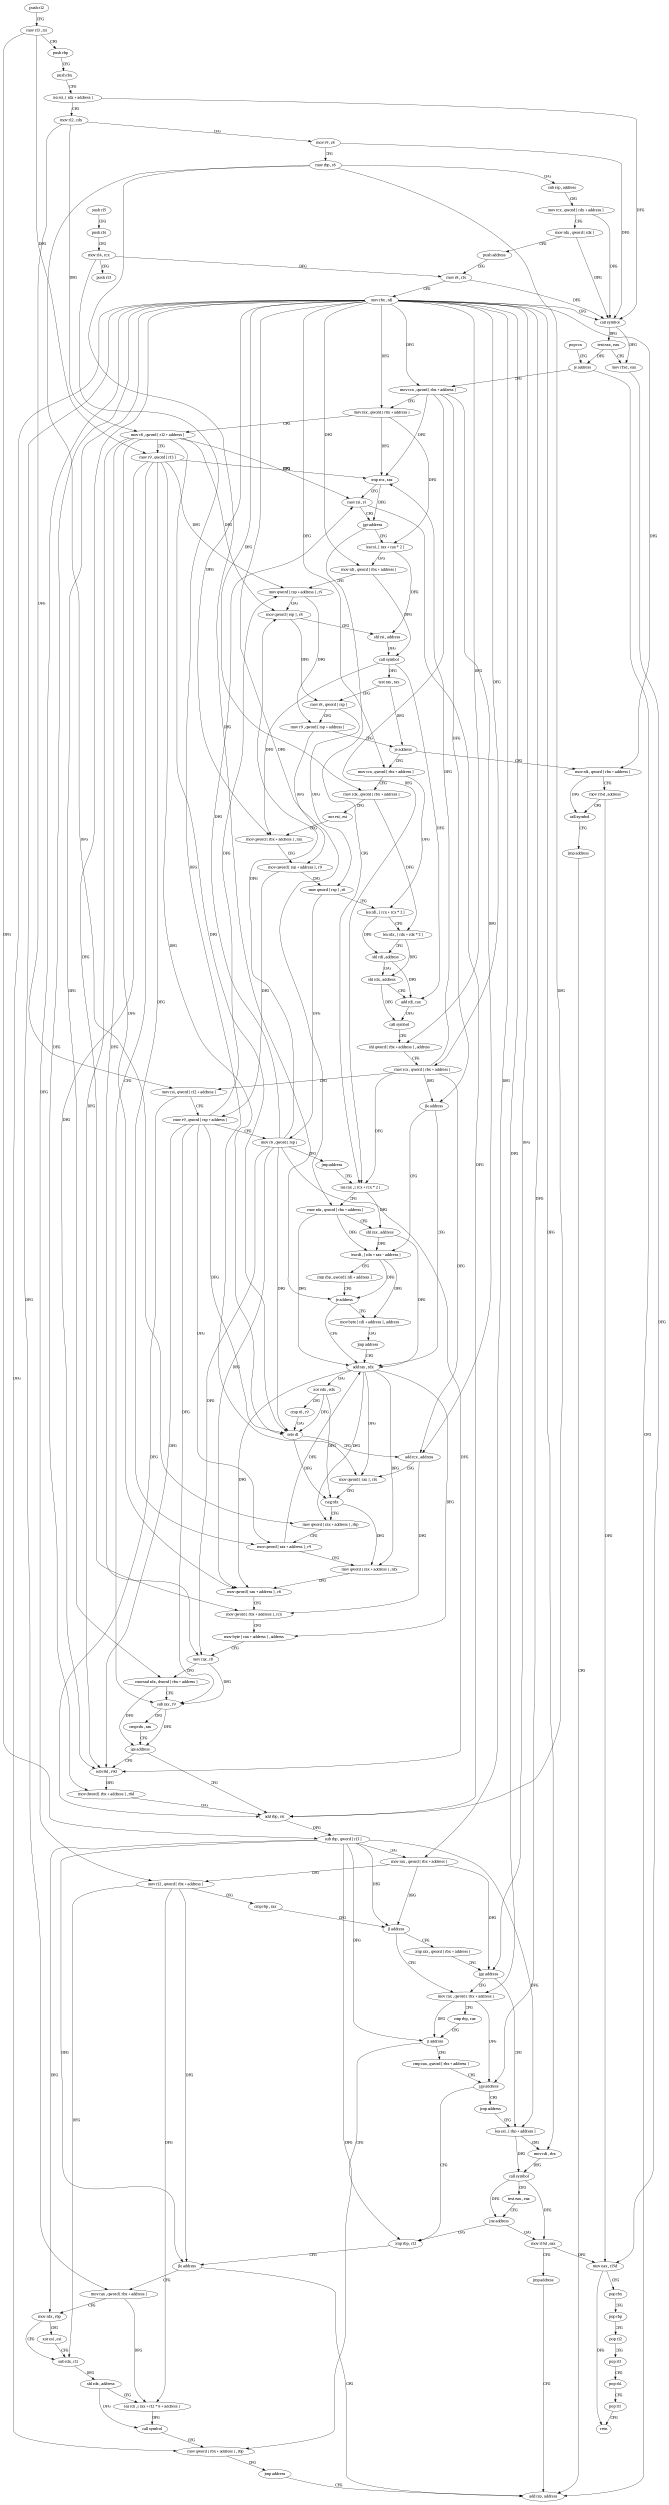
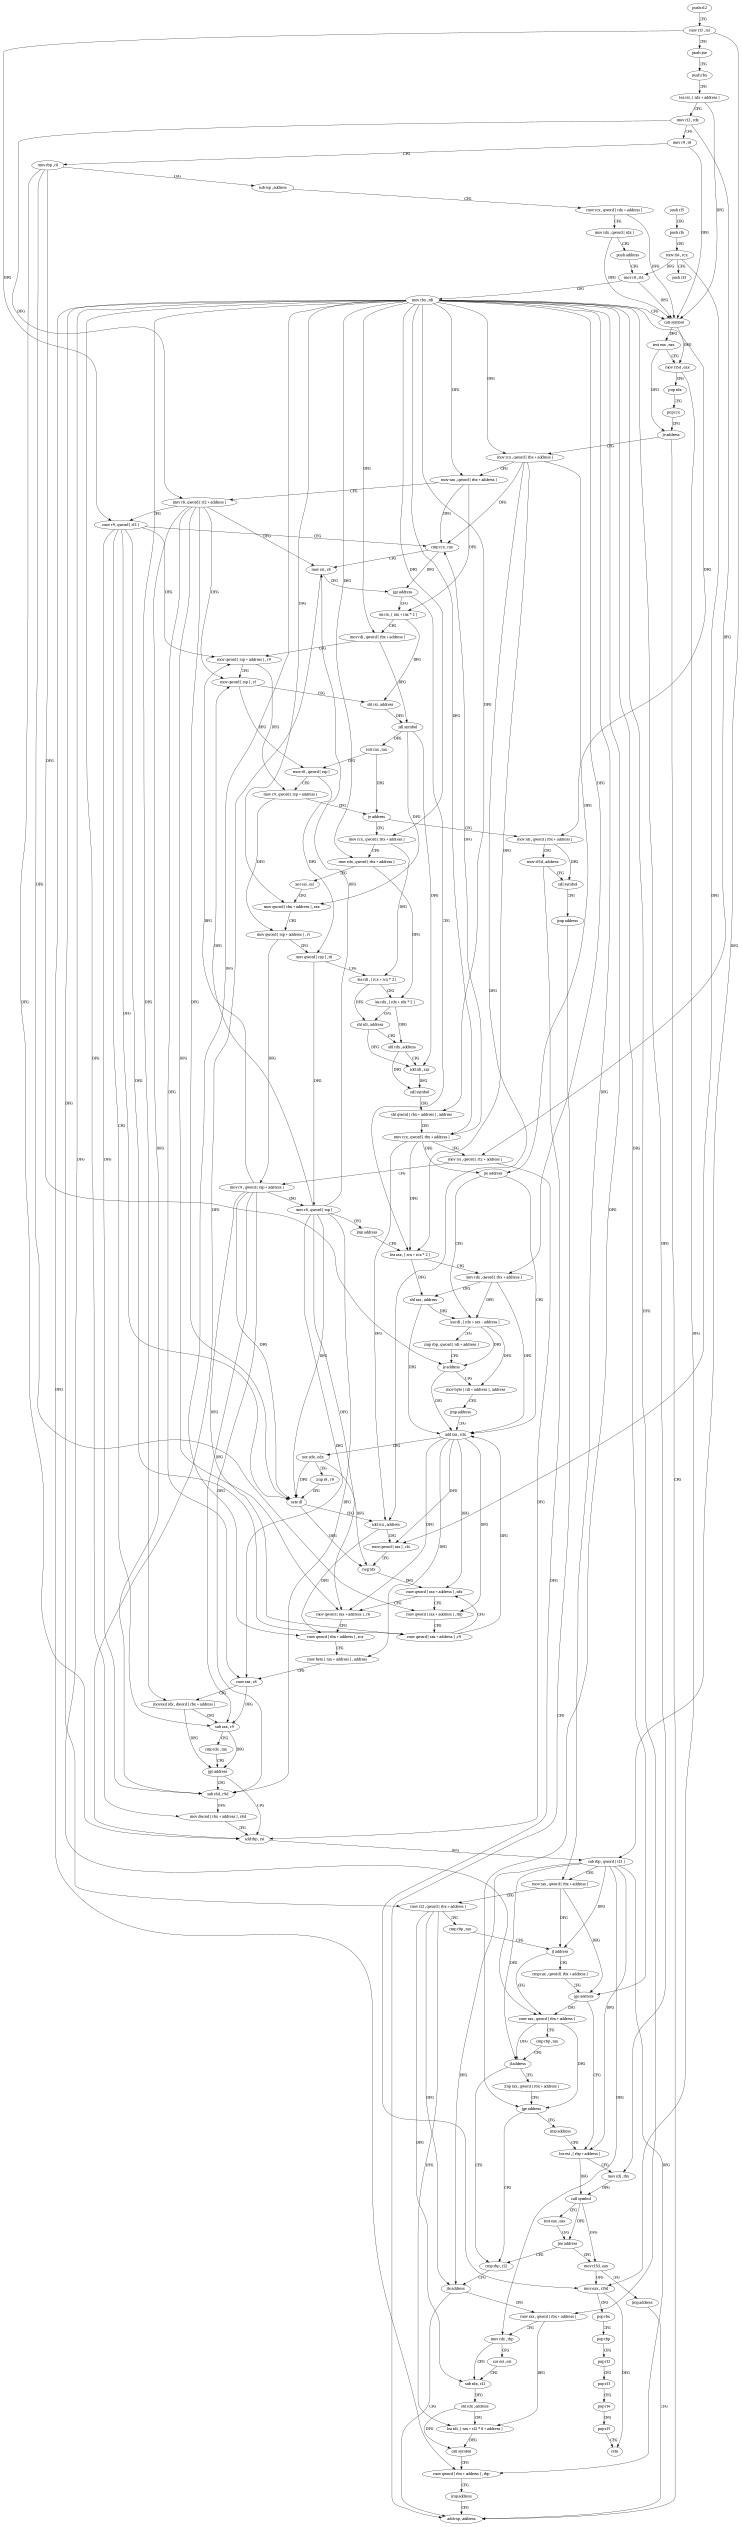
  digraph {
    fontname=Merriweather
    node [fontname=Merriweather]
    edge [fontname=Merriweather]
    n1 [label="push r15"]
    n2 [label="push r14"]
    n3 [label="mov r14 , rcx"]
    n4 [label="push r13"]
    n5 [label="mov r8 , r14"]
    n6 [label="mov qword [ rax ] , r14"]
    n7 [label="call symbol"]
    n8 [label="mov rbx , rdi"]
    n9 [label="neg rdx"]
    n10 [label="push r12"]
    n11 [label="mov r13 , rsi"]
-   n12 [label="push rbp"]
+   n12 [label="push jne"]
    n13 [label="mov r9 , qword [ r13 ]"]
    n14 [label="sub rbp , qword [ r13 ]"]
    n15 [label="push rbx"]
    n16 [label="cmp rcx , rax"]
    n17 [label="sete dl"]
    n18 [label="sub r8d , r9d"]
    n19 [label="mov qword [ rsp + address ] , r9"]
    n20 [label="mov qword [ rax + address ] , r9"]
    n21 [label="sub rax , r9"]
    n22 [label="mov rax , qword [ rbx + address ]"]
    n23 [label="mov qword [ rbx + address ] , rbp"]
    n24 [label="jl address"]
    n25 [label="jl address"]
    n26 [label="lea esi , [ rbp + address ]"]
    n27 [label="jle address"]
    n28 [label="mov rdx , rbp"]
    n29 [label="lea rsi , [ rdx + address ]"]
    n30 [label="mov r12 , rdx"]
    n31 [label="mov r9 , r8"]
    n32 [label="mov r8 , qword [ r12 + address ]"]
    n33 [label="mov rsi , qword [ r12 + address ]"]
    n34 [label="test eax , eax"]
    n35 [label="mov r15d , eax"]
    n36 [label="mov rbp , r8"]
    n37 [label="mov rsi , r8"]
    n38 [label="mov qword [ rsp ] , r8"]
    n39 [label="mov qword [ rax + address ] , r8"]
    n40 [label="mov rax , r8"]
    n41 [label="add rbp , rsi"]
    n42 [label="mov r9 , qword [ rsp + address ]"]
    n43 [label="sub rsp , address"]
    n44 [label="mov qword [ rax + address ] , rbp"]
    n45 [label="je address"]
    n46 [label="mov rcx , qword [ rdx + address ]"]
    n47 [label="add rax , rdx"]
    n48 [label="mov byte [ rdi + address ] , address"]
    n49 [label="mov rdx , qword [ rdx ]"]
    n50 [label="push address"]
    n51 [label="mov rcx , qword [ rbx + address ]"]
    n52 [label="mov rax , qword [ rbx + address ]"]
    n53 [label="mov rdi , qword [ rbx + address ]"]
    n54 [label="mov rdi , qword [ rbx + address ]"]
    n55 [label="mov rcx , qword [ rbx + address ]"]
    n56 [label="mov rdx , qword [ rbx + address ]"]
    n57 [label="mov rdx , qword [ rbx + address ]"]
    n58 [label="mov qword [ rbx + address ] , rax"]
    n59 [label="shl qword [ rbx + address ] , address"]
    n60 [label="mov rcx , qword [ rbx + address ]"]
    n61 [label="mov qword [ rbx + address ] , rcx"]
    n62 [label="movsxd rdx , dword [ rbx + address ]"]
    n63 [label="mov r12 , qword [ rbx + address ]"]
    n64 [label="mov rax , qword [ rbx + address ]"]
    n65 [label="mov dword [ rbx + address ] , r8d"]
    n66 [label="jge address"]
    n67 [label="mov rax , qword [ rbx + address ]"]
    n68 [label="jge address"]
    n69 [label="mov rdi , rbx"]
    n70 [label="lea rax , [ rcx + rcx * 2 ]"]
    n71 [label="jle address"]
    n72 [label="add rcx , address"]
    n73 [label="lea rsi , [ rax + rax * 2 ]"]
    n74 [label="call symbol"]
    n75 [label="mov r15d , address"]
    n76 [label="call symbol"]
    n77 [label="lea rdi , [ rcx + rcx * 2 ]"]
    n78 [label="shl rax , address"]
    n79 [label="lea rdi , [ rdx + rax - address ]"]
    n80 [label="xor esi , esi"]
    n81 [label="lea rdx , [ rdx + rdx * 2 ]"]
    n82 [label="mov qword [ rsp + address ] , r9"]
    n83 [label="mov byte [ rax + address ] , address"]
    n84 [label="jge address"]
    n85 [label="cmp rbp , rax"]
    n86 [label="sub rdx , r12"]
    n87 [label="lea rdi , [ rax + r12 * 8 + address ]"]
    n88 [label="cmp rbp , rax"]
    n89 [label="cmp rbp , r12"]
    n90 [label="jmp address"]
    n91 [label="call symbol"]
    n92 [label="jmp address"]
    n93 [label="je address"]
+   n94 [label="pop rdx"]
    n95 [label="mov eax , r15d"]
    n96 [label="add rsp , address"]
    n97 [label="pop rcx"]
    n98 [label="pop rbx"]
    n99 [label=retn]
    n100 [label="jge address"]
    n101 [label="shl rsi , address"]
    n102 [label="mov r8 , qword [ rsp ]"]
    n103 [label="mov r9 , qword [ rsp + address ]"]
    n104 [label="mov qword [ rax + address ] , rdx"]
    n105 [label="cmp rdx , rax"]
    n106 [label="pop rbp"]
    n107 [label="pop r12"]
    n108 [label="pop r13"]
    n109 [label="pop r14"]
    n110 [label="pop r15"]
    n111 [label="test rax , rax"]
    n112 [label="add rdi , rax"]
    n113 [label="je address"]
    n114 [label="mov qword [ rsp ] , r8"]
    n115 [label="call symbol"]
    n116 [label="mov r8 , qword [ rsp ]"]
    n117 [label="jmp address"]
    n118 [label="shl rdi , address"]
    n119 [label="xor edx , edx"]
    n120 [label="cmp rbp , qword [ rdi + address ]"]
    n121 [label="cmp r8 , r9"]
    n122 [label="jmp address"]
    n123 [label="shl rdx , address"]
    n124 [label="jmp address"]
    n125 [label="cmp rax , qword [ rbx + address ]"]
    n126 [label="cmp rax , qword [ rbx + address ]"]
    n127 [label="xor esi , esi"]
    n128 [label="shl rdx , address"]
    n129 [label="call symbol"]
    n130 [label="test eax , eax"]
    n131 [label="jne address"]
    n132 [label="mov r15d , eax"]
    n133 [label="jmp address"]
    n1 -> n2 [label=CFG]
    n2 -> n3 [label=CFG]
    n3 -> n4 [label=CFG]
    n3 -> n5 [label=DFG]
    n3 -> n6 [label=DFG]
    n5 -> n7 [label=DFG]
    n5 -> n8 [label=CFG]
    n6 -> n9 [label=CFG]
    n7 -> n34 [label=DFG]
    n7 -> n35 [label=DFG]
    n8 -> n7 [label=CFG]
    n8 -> n22 [label=DFG]
    n8 -> n23 [label=DFG]
    n8 -> n51 [label=DFG]
    n8 -> n52 [label=DFG]
    n8 -> n53 [label=DFG]
    n8 -> n54 [label=DFG]
    n8 -> n55 [label=DFG]
    n8 -> n56 [label=DFG]
    n8 -> n57 [label=DFG]
    n8 -> n58 [label=DFG]
    n8 -> n59 [label=DFG]
    n8 -> n60 [label=DFG]
    n8 -> n61 [label=DFG]
    n8 -> n62 [label=DFG]
    n8 -> n63 [label=DFG]
    n8 -> n64 [label=DFG]
    n8 -> n65 [label=DFG]
    n8 -> n66 [label=DFG]
    n8 -> n67 [label=DFG]
    n8 -> n68 [label=DFG]
    n8 -> n69 [label=DFG]
-   n9 -> n44 [label=CFG]
+   n104 -> n44 [label=CFG]
    n9 -> n104 [label=DFG]
    n10 -> n11 [label=CFG]
    n11 -> n12 [label=CFG]
    n11 -> n13 [label=DFG]
    n11 -> n14 [label=DFG]
    n12 -> n15 [label=CFG]
    n13 -> n16 [label=CFG]
    n13 -> n17 [label=DFG]
    n13 -> n18 [label=DFG]
    n13 -> n19 [label=DFG]
    n13 -> n20 [label=DFG]
    n13 -> n21 [label=CFG]
    n14 -> n22 [label=CFG]
    n14 -> n23 [label=DFG]
    n14 -> n24 [label=DFG]
    n14 -> n25 [label=DFG]
    n14 -> n26 [label=DFG]
    n14 -> n27 [label=DFG]
    n14 -> n28 [label=DFG]
    n15 -> n29 [label=CFG]
    n16 -> n37 [label=CFG]
    n16 -> n100 [label=DFG]
    n17 -> n9 [label=DFG]
    n17 -> n72 [label=CFG]
    n18 -> n65 [label=DFG]
    n19 -> n38 [label=CFG]
    n19 -> n103 [label=DFG]
    n20 -> n47 [label=DFG]
    n20 -> n104 [label=CFG]
    n21 -> n84 [label=DFG]
    n21 -> n105 [label=CFG]
    n22 -> n24 [label=DFG]
    n22 -> n63 [label=CFG]
    n22 -> n66 [label=DFG]
    n23 -> n92 [label=CFG]
    n24 -> n64 [label=CFG]
    n24 -> n125 [label=CFG]
    n25 -> n89 [label=CFG]
    n25 -> n126 [label=CFG]
    n26 -> n69 [label=CFG]
    n26 -> n91 [label=DFG]
    n27 -> n67 [label=CFG]
    n27 -> n96 [label=CFG]
    n28 -> n86 [label=CFG]
    n28 -> n127 [label=CFG]
    n29 -> n7 [label=DFG]
    n29 -> n30 [label=CFG]
    n30 -> n31 [label=CFG]
    n30 -> n32 [label=DFG]
    n30 -> n33 [label=DFG]
    n31 -> n7 [label=DFG]
    n31 -> n36 [label=CFG]
    n32 -> n13 [label=CFG]
    n32 -> n17 [label=DFG]
    n32 -> n18 [label=DFG]
    n32 -> n37 [label=DFG]
    n32 -> n38 [label=DFG]
    n32 -> n39 [label=DFG]
    n32 -> n40 [label=DFG]
    n33 -> n41 [label=DFG]
    n33 -> n42 [label=CFG]
    n34 -> n35 [label=CFG]
    n34 -> n93 [label=DFG]
+   n35 -> n94 [label=CFG]
    n35 -> n95 [label=DFG]
    n36 -> n41 [label=DFG]
    n36 -> n43 [label=CFG]
    n36 -> n44 [label=DFG]
    n36 -> n45 [label=DFG]
    n37 -> n41 [label=DFG]
    n37 -> n100 [label=CFG]
    n38 -> n101 [label=CFG]
    n38 -> n102 [label=DFG]
    n39 -> n61 [label=CFG]
    n40 -> n21 [label=DFG]
    n40 -> n62 [label=CFG]
    n41 -> n14 [label=DFG]
    n42 -> n17 [label=DFG]
    n42 -> n18 [label=DFG]
    n42 -> n19 [label=DFG]
    n42 -> n20 [label=DFG]
    n42 -> n21 [label=DFG]
    n42 -> n116 [label=CFG]
    n43 -> n46 [label=CFG]
    n44 -> n20 [label=CFG]
    n45 -> n47 [label=CFG]
    n45 -> n48 [label=CFG]
    n46 -> n7 [label=DFG]
    n46 -> n49 [label=CFG]
    n47 -> n6 [label=DFG]
    n47 -> n39 [label=DFG]
    n47 -> n44 [label=DFG]
    n47 -> n83 [label=DFG]
    n47 -> n104 [label=DFG]
    n47 -> n119 [label=CFG]
    n48 -> n122 [label=CFG]
    n49 -> n7 [label=DFG]
    n49 -> n50 [label=CFG]
    n50 -> n5 [label=CFG]
    n51 -> n16 [label=DFG]
    n51 -> n52 [label=CFG]
    n51 -> n70 [label=DFG]
    n51 -> n71 [label=DFG]
    n51 -> n72 [label=DFG]
    n52 -> n16 [label=DFG]
    n52 -> n32 [label=CFG]
    n52 -> n73 [label=DFG]
    n53 -> n19 [label=CFG]
    n53 -> n74 [label=DFG]
    n54 -> n75 [label=CFG]
    n54 -> n76 [label=DFG]
    n55 -> n57 [label=CFG]
    n55 -> n77 [label=DFG]
    n56 -> n47 [label=DFG]
    n56 -> n78 [label=CFG]
    n56 -> n79 [label=DFG]
    n57 -> n80 [label=CFG]
    n57 -> n81 [label=DFG]
    n58 -> n82 [label=CFG]
    n59 -> n60 [label=CFG]
    n60 -> n16 [label=DFG]
    n60 -> n33 [label=CFG]
    n60 -> n70 [label=DFG]
    n60 -> n71 [label=DFG]
    n60 -> n72 [label=DFG]
    n61 -> n83 [label=CFG]
    n62 -> n21 [label=CFG]
    n62 -> n84 [label=DFG]
    n63 -> n27 [label=DFG]
    n63 -> n85 [label=CFG]
    n63 -> n86 [label=DFG]
    n63 -> n87 [label=DFG]
    n64 -> n25 [label=DFG]
    n64 -> n68 [label=DFG]
    n64 -> n88 [label=CFG]
    n65 -> n41 [label=CFG]
    n66 -> n26 [label=CFG]
    n66 -> n64 [label=CFG]
    n67 -> n28 [label=CFG]
    n67 -> n87 [label=DFG]
    n68 -> n89 [label=CFG]
    n68 -> n90 [label=CFG]
    n69 -> n91 [label=DFG]
    n70 -> n56 [label=CFG]
    n70 -> n78 [label=DFG]
    n71 -> n47 [label=CFG]
    n71 -> n79 [label=CFG]
    n72 -> n6 [label=CFG]
    n72 -> n61 [label=DFG]
    n73 -> n53 [label=CFG]
    n73 -> n101 [label=DFG]
    n74 -> n58 [label=DFG]
    n74 -> n111 [label=DFG]
    n74 -> n112 [label=DFG]
    n75 -> n76 [label=CFG]
    n75 -> n95 [label=DFG]
    n76 -> n117 [label=CFG]
    n77 -> n81 [label=CFG]
    n77 -> n118 [label=DFG]
    n78 -> n47 [label=DFG]
    n78 -> n79 [label=DFG]
    n79 -> n45 [label=DFG]
    n79 -> n48 [label=DFG]
    n79 -> n120 [label=CFG]
    n80 -> n58 [label=CFG]
    n81 -> n118 [label=CFG]
    n81 -> n123 [label=DFG]
    n82 -> n42 [label=DFG]
    n82 -> n114 [label=CFG]
    n83 -> n40 [label=CFG]
    n84 -> n18 [label=CFG]
    n84 -> n41 [label=CFG]
    n85 -> n24 [label=CFG]
    n86 -> n128 [label=DFG]
    n87 -> n129 [label=DFG]
    n88 -> n25 [label=CFG]
    n89 -> n27 [label=CFG]
    n90 -> n26 [label=CFG]
    n91 -> n130 [label=CFG]
    n91 -> n131 [label=DFG]
    n91 -> n132 [label=DFG]
    n92 -> n96 [label=CFG]
    n93 -> n51 [label=CFG]
    n93 -> n96 [label=CFG]
+   n94 -> n97 [label=CFG]
    n95 -> n98 [label=CFG]
    n95 -> n99 [label=DFG]
    n97 -> n93 [label=CFG]
    n98 -> n106 [label=CFG]
    n100 -> n70 [label=CFG]
    n100 -> n73 [label=CFG]
    n101 -> n74 [label=DFG]
    n102 -> n103 [label=CFG]
    n102 -> n114 [label=DFG]
    n103 -> n82 [label=DFG]
    n103 -> n113 [label=CFG]
    n104 -> n39 [label=CFG]
    n105 -> n84 [label=CFG]
    n106 -> n107 [label=CFG]
    n107 -> n108 [label=CFG]
    n108 -> n109 [label=CFG]
    n109 -> n110 [label=CFG]
    n110 -> n99 [label=CFG]
    n111 -> n102 [label=CFG]
    n111 -> n113 [label=DFG]
    n112 -> n115 [label=DFG]
    n113 -> n54 [label=CFG]
    n113 -> n55 [label=CFG]
    n114 -> n77 [label=CFG]
    n114 -> n116 [label=DFG]
    n115 -> n59 [label=CFG]
    n116 -> n17 [label=DFG]
    n116 -> n18 [label=DFG]
    n116 -> n37 [label=DFG]
    n116 -> n38 [label=DFG]
    n116 -> n39 [label=DFG]
    n116 -> n40 [label=DFG]
    n116 -> n124 [label=CFG]
    n117 -> n96 [label=CFG]
    n118 -> n112 [label=DFG]
    n118 -> n123 [label=CFG]
    n119 -> n9 [label=DFG]
    n119 -> n17 [label=DFG]
    n119 -> n121 [label=CFG]
    n120 -> n45 [label=CFG]
    n121 -> n17 [label=CFG]
    n122 -> n47 [label=CFG]
    n123 -> n112 [label=CFG]
    n123 -> n115 [label=DFG]
    n124 -> n70 [label=CFG]
    n125 -> n66 [label=CFG]
    n126 -> n68 [label=CFG]
    n127 -> n86 [label=CFG]
    n128 -> n87 [label=CFG]
    n128 -> n129 [label=DFG]
    n129 -> n23 [label=CFG]
    n130 -> n131 [label=CFG]
    n131 -> n89 [label=CFG]
    n131 -> n132 [label=CFG]
    n132 -> n95 [label=DFG]
    n132 -> n133 [label=CFG]
    n133 -> n96 [label=CFG]
  }
